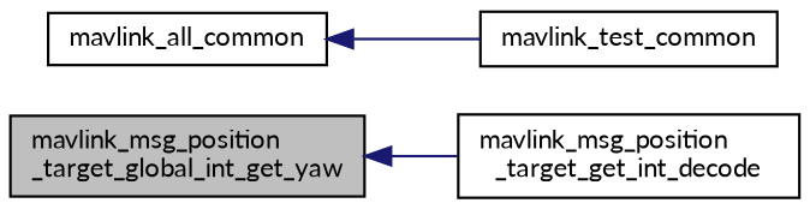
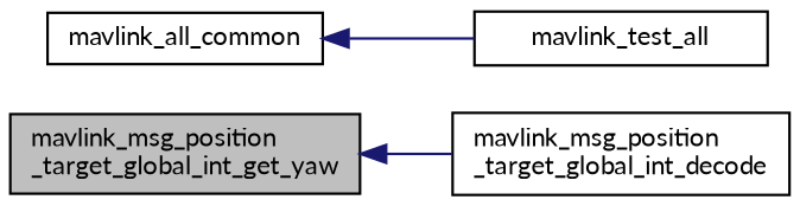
  digraph {
    fontname=Lato
    rankdir=LR
    node [color=black fillcolor=white fontname=Lato fontsize=10 shape=record style=filled]
    edge [color=midnightblue dir=back fontname=Lato fontsize=10 labelfontname=Helvetica labelfontsize=10 style=solid]
    n1 [fillcolor=grey75 fontcolor=black height=0.2 label="mavlink_msg_position\l_target_global_int_get_yaw" width=0.4]
-   n2 [height=0.2 label="mavlink_msg_position\l_target_get_int_decode" width=0.4]
+   n2 [height=0.2 label="mavlink_msg_position\l_target_global_int_decode" width=0.4]
    n3 [height=0.2 label=mavlink_all_common width=0.4]
-   n4 [height=0.2 label=mavlink_test_common width=0.4]
+   n4 [height=0.2 label=mavlink_test_all width=0.4]
    n1 -> n2
    n3 -> n4
  }
